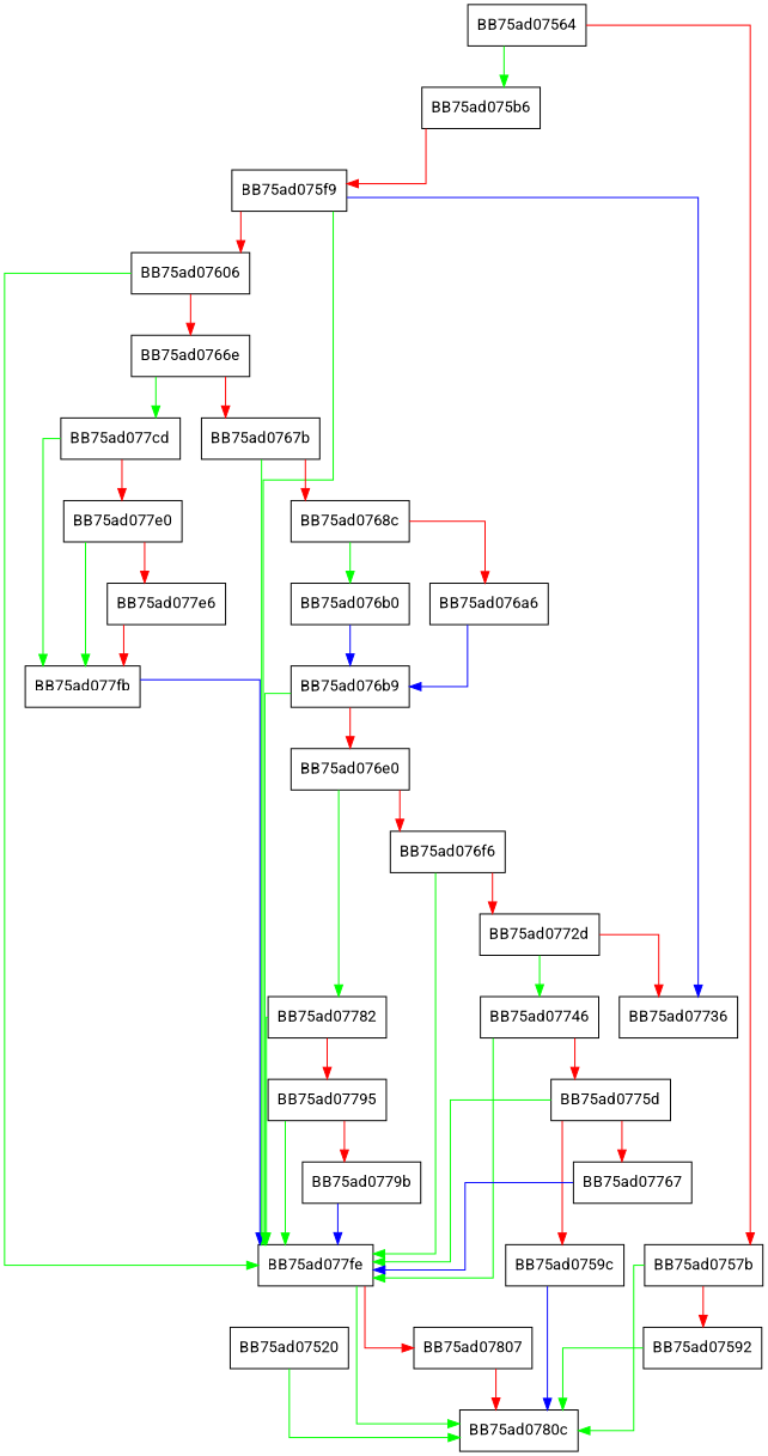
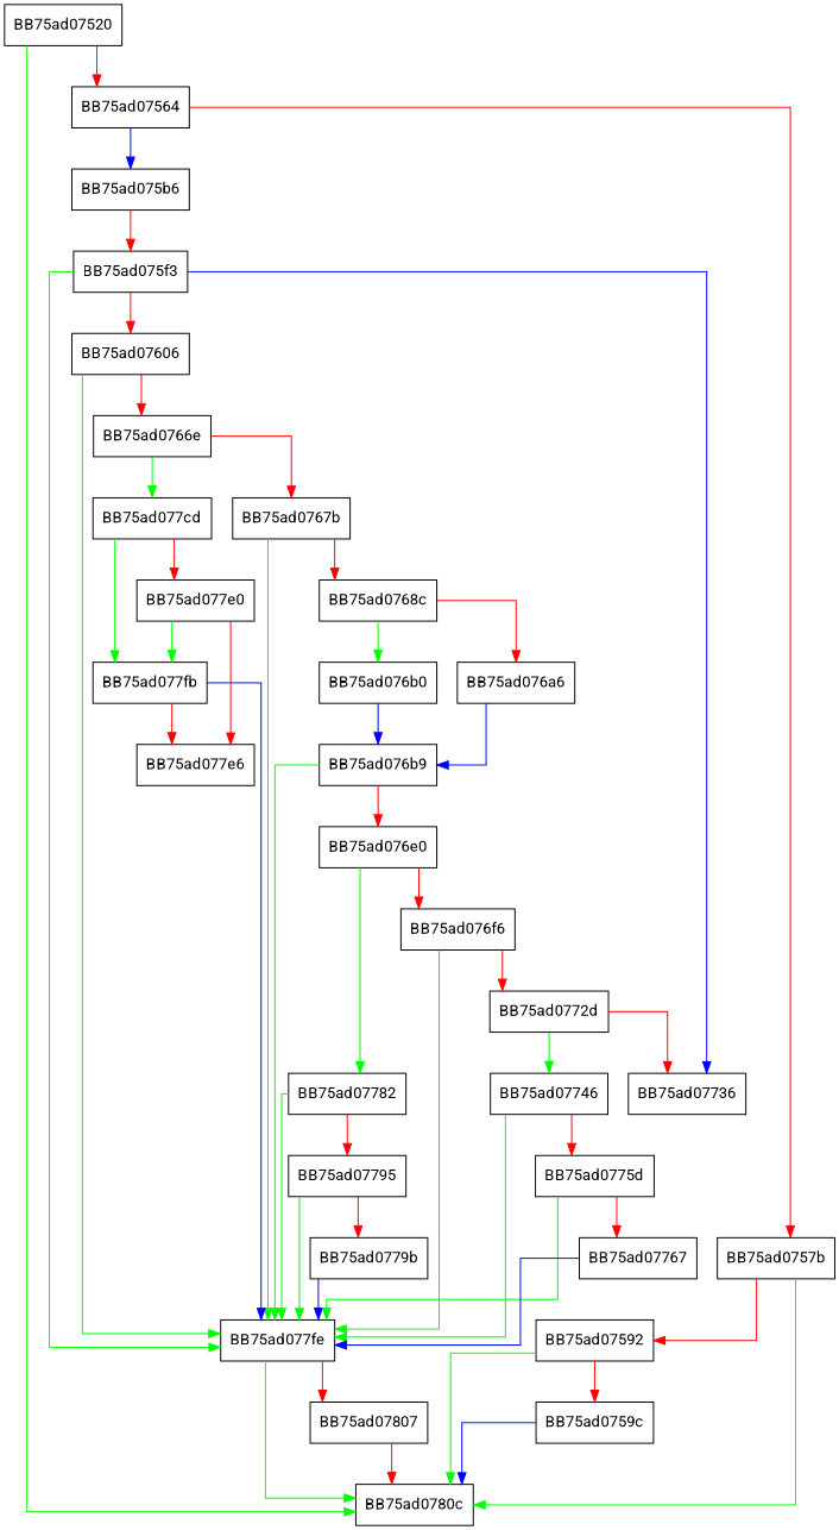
  digraph {
    fontname=Roboto
    splines=ortho
    node [fontname=Roboto shape=box]
    edge [color=red fontname=Roboto]
    BB75ad07520
    BB75ad0780c
    BB75ad07564
    BB75ad075b6
    BB75ad0757b
-   BB75ad075f9
+   BB75ad075f9 [label=BB75ad075f3]
    BB75ad07592
    BB75ad077fe
    BB75ad07606
    BB75ad07736
    BB75ad0759c
    BB75ad07807
    BB75ad0766e
    BB75ad077cd
    BB75ad0767b
    BB75ad077fb
    BB75ad077e0
    BB75ad0768c
    BB75ad077e6
    BB75ad076b0
    BB75ad076a6
    BB75ad076b9
    BB75ad076e0
    BB75ad07782
    BB75ad076f6
    BB75ad07795
    BB75ad0772d
    BB75ad0779b
    BB75ad07746
    BB75ad0775d
    BB75ad07767
    BB75ad07520 -> BB75ad0780c [color=green]
-   BB75ad07564 -> BB75ad075b6 [color=green]
+   BB75ad07520 -> BB75ad07564
+   BB75ad07564 -> BB75ad075b6 [color=blue]
    BB75ad07564 -> BB75ad0757b
    BB75ad075b6 -> BB75ad075f9
    BB75ad0757b -> BB75ad0780c [color=green]
    BB75ad0757b -> BB75ad07592
    BB75ad075f9 -> BB75ad077fe [color=green]
    BB75ad075f9 -> BB75ad07606
    BB75ad075f9 -> BB75ad07736 [color=blue]
    BB75ad07592 -> BB75ad0780c [color=green]
-   BB75ad0775d -> BB75ad0759c
+   BB75ad07592 -> BB75ad0759c
    BB75ad077fe -> BB75ad0780c [color=green]
    BB75ad077fe -> BB75ad07807
    BB75ad07606 -> BB75ad077fe [color=green]
    BB75ad07606 -> BB75ad0766e
    BB75ad0759c -> BB75ad0780c [color=blue]
    BB75ad07807 -> BB75ad0780c
    BB75ad0766e -> BB75ad077cd [color=green]
    BB75ad0766e -> BB75ad0767b
    BB75ad077cd -> BB75ad077fb [color=green]
    BB75ad077cd -> BB75ad077e0
    BB75ad0767b -> BB75ad077fe [color=green]
    BB75ad0767b -> BB75ad0768c
    BB75ad077fb -> BB75ad077fe [color=blue]
    BB75ad077e0 -> BB75ad077fb [color=green]
    BB75ad077e0 -> BB75ad077e6
    BB75ad0768c -> BB75ad076b0 [color=green]
    BB75ad0768c -> BB75ad076a6
-   BB75ad077e6 -> BB75ad077fb
+   BB75ad077fb -> BB75ad077e6
    BB75ad076b0 -> BB75ad076b9 [color=blue]
    BB75ad076a6 -> BB75ad076b9 [color=blue]
    BB75ad076b9 -> BB75ad077fe [color=green]
    BB75ad076b9 -> BB75ad076e0
    BB75ad076e0 -> BB75ad07782 [color=green]
    BB75ad076e0 -> BB75ad076f6
    BB75ad07782 -> BB75ad077fe [color=green]
    BB75ad07782 -> BB75ad07795
    BB75ad076f6 -> BB75ad077fe [color=green]
    BB75ad076f6 -> BB75ad0772d
    BB75ad07795 -> BB75ad077fe [color=green]
    BB75ad07795 -> BB75ad0779b
    BB75ad0772d -> BB75ad07736
    BB75ad0772d -> BB75ad07746 [color=green]
    BB75ad0779b -> BB75ad077fe [color=blue]
    BB75ad07746 -> BB75ad077fe [color=green]
    BB75ad07746 -> BB75ad0775d
    BB75ad0775d -> BB75ad077fe [color=green]
    BB75ad0775d -> BB75ad07767
    BB75ad07767 -> BB75ad077fe [color=blue]
  }
